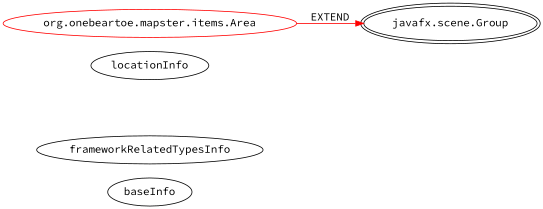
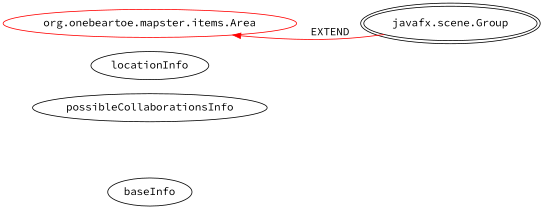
  digraph {
    rankdir=LR
    fontname="Source Code Pro"
    node [fontname="Source Code Pro"]
    baseInfo [category=extension_graph graphId=3809 isAnonymous=false possibleRelation=false]
-   frameworkRelatedTypesInfo [0="javafx.scene.Group"]
+   possibleCollaborationsInfo
    locationInfo [contextSignature=Area filePath="/onebeartoe-parking-lot-availability/parking-lot-availability-master/src/org/onebeartoe/mapster/items/Area.java" graphId=3809 projectName="onebeartoe-parking-lot-availability"]
    n5 [color=red isFrameworkType=false label="org.onebeartoe.mapster.items.Area" vertexType=ROOT_CLIENT_CLASS_DECLARATION]
    n6 [isFrameworkType=true label="javafx.scene.Group" peripheries=2 vertexType=FRAMEWORK_CLASS_TYPE]
-   n5 -> n6 [color=red label=EXTEND fontname="Source Code Pro"]
+   n6 -> n5 [color=red label=EXTEND fontname="Source Code Pro"]
  }
